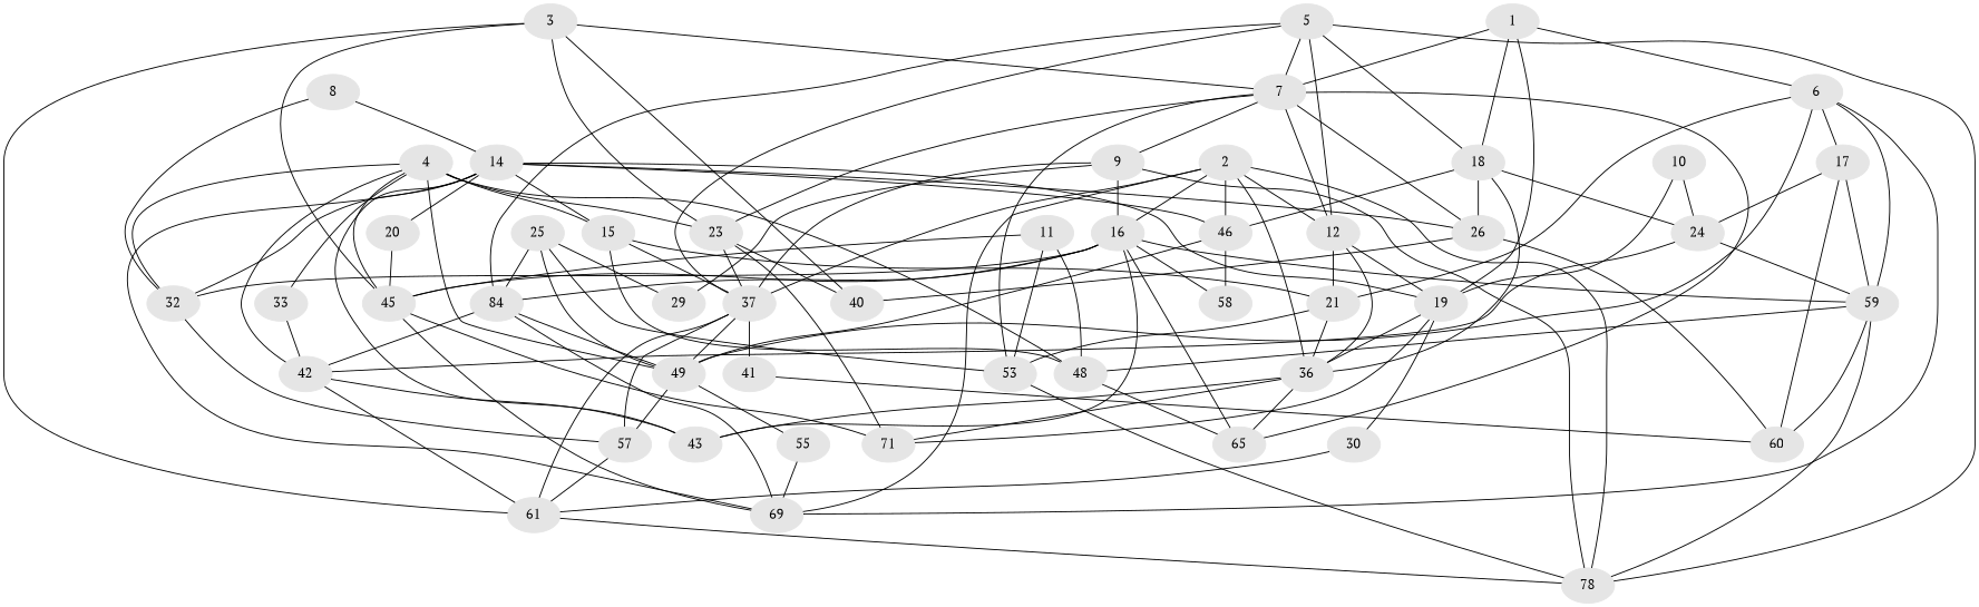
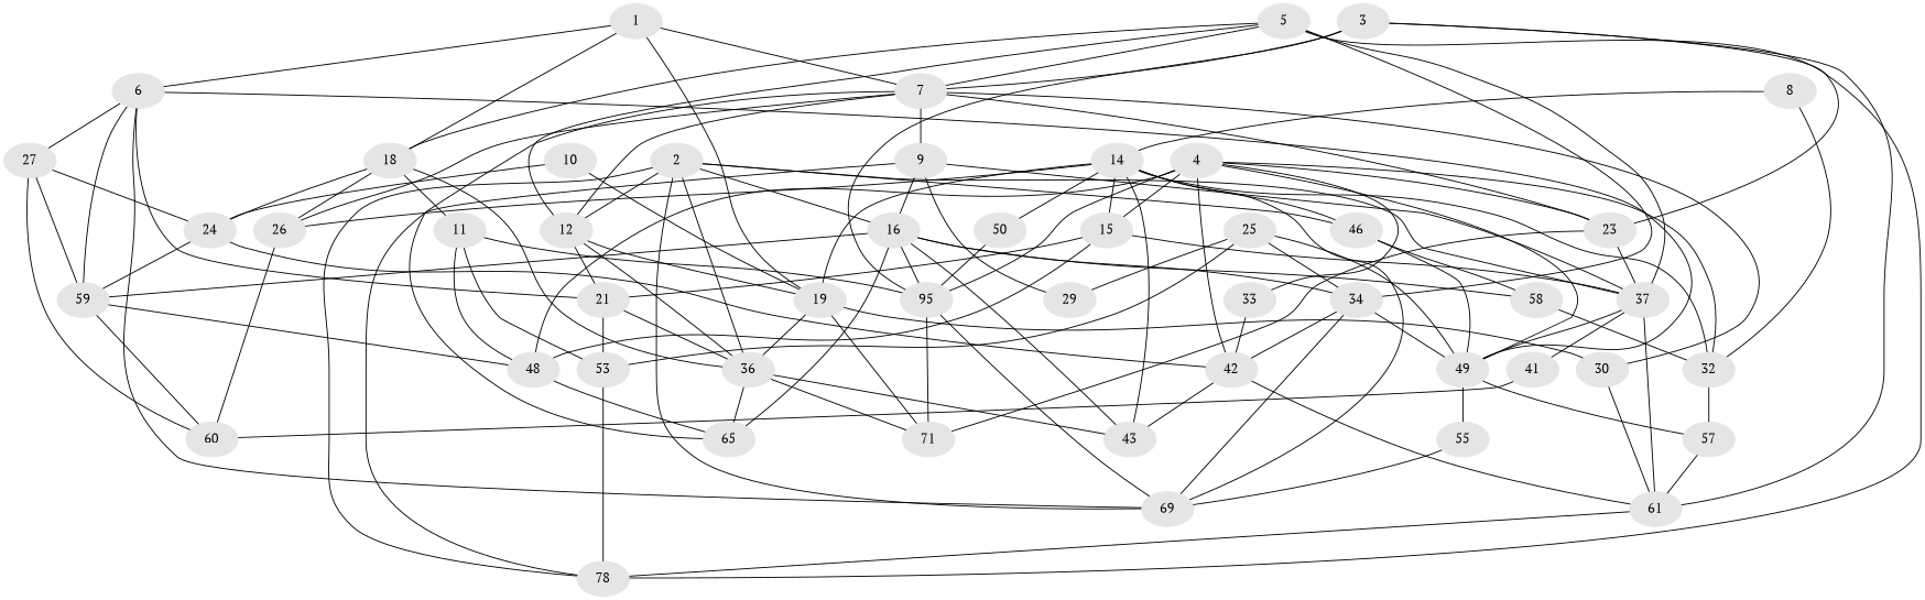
  graph {
    fontname="PT Serif"
    node [color=gray90 fontname="PT Serif" style=filled]
    edge [fontname="PT Serif"]
    6 [super="+79"]
    69 [super="+81"]
    49 [super="+50"]
-   17 [super="+35"]
+   17 [super="+35" label=27]
    21 [super="+52"]
    59 [super="+73"]
    1
    7 [super="+47"]
    18 [super="+63"]
    19 [super="+51"]
    12 [super="+39"]
    23 [super="+62"]
    9 [super="+38"]
    26 [super="+74"]
    30
    65
    36 [super="+44"]
    46 [super="+68"]
    24 [super="+54"]
    71
    2 [super="+27"]
    16 [super="+31"]
    37 [super="+77"]
    78
-   45 [super="+72"]
+   45 [super="+72" label=95]
    32 [super="+66"]
-   34 [super="+56" label=84]
+   34 [super="+56"]
    43
    58
    61 [super="+76"]
    57 [super="+75"]
    41
    3 [super="+67"]
-   40
    4 [super="+13"]
    15 [super="+22"]
    33
    42 [super="+70"]
    48 [super="+80"]
    55
    5 [super="+28"]
    60
    53
    29
    14 [super="+82"]
-   20
+   20 [label=50]
    8
    10
    11
    25 [super="+64"]
    6 -- 69
    6 -- 49
    6 -- 17
    6 -- 21
    6 -- 59
    49 -- 57
    49 -- 55
    17 -- 59
    17 -- 24
    17 -- 60
    21 -- 36
    21 -- 53
-   59 -- 78
    59 -- 48
    59 -- 60
    1 -- 6
    1 -- 7
    1 -- 18
    1 -- 19
    7 -- 12
    7 -- 23
    7 -- 9
    7 -- 26
-   7 -- 53
+   7 -- 30
    7 -- 65
    18 -- 26
    18 -- 36
-   18 -- 46
+   18 -- 11
    18 -- 24
    19 -- 30
    19 -- 36
    19 -- 71
    12 -- 21
    12 -- 19
    12 -- 36
    23 -- 71
    23 -- 37
-   23 -- 40
    9 -- 16
    9 -- 37
    9 -- 78
    9 -- 29
-   26 -- 40
    26 -- 60
    30 -- 61
    36 -- 65
    36 -- 71
    36 -- 43
    46 -- 49
    46 -- 58
    24 -- 59
    24 -- 42
    2 -- 69
    2 -- 12
    2 -- 36
    2 -- 46
    2 -- 16
    2 -- 37
    2 -- 78
    16 -- 59
    16 -- 65
    16 -- 45
-   16 -- 32
+   58 -- 32
    16 -- 34
    16 -- 43
    16 -- 58
    37 -- 49
    37 -- 61 [weight=2]
-   37 -- 57
    37 -- 41
    45 -- 69
    45 -- 71
    32 -- 57
    34 -- 69
    34 -- 49
    34 -- 42
    61 -- 78
    57 -- 61
    41 -- 60
    3 -- 7
    3 -- 23
    3 -- 45
    3 -- 61
-   3 -- 40
    4 -- 49
    4 -- 23
    4 -- 45
    4 -- 32
    4 -- 15
    4 -- 33
    4 -- 42
    4 -- 48 [weight=2]
    15 -- 21
    15 -- 37
    15 -- 48
    33 -- 42
    42 -- 43
    42 -- 61
    48 -- 65
    55 -- 69
    5 -- 7
    5 -- 18
    5 -- 12
    5 -- 37
    5 -- 78
    5 -- 34
    53 -- 78
    14 -- 69
    14 -- 19
    14 -- 26
    14 -- 46
    14 -- 32
    14 -- 43
    14 -- 15 [weight=2]
    14 -- 20
    20 -- 45
    8 -- 32
    8 -- 14
    10 -- 19
    10 -- 24
    11 -- 45
    11 -- 48
    11 -- 53
    25 -- 49
    25 -- 34
    25 -- 53
    25 -- 29
  }
